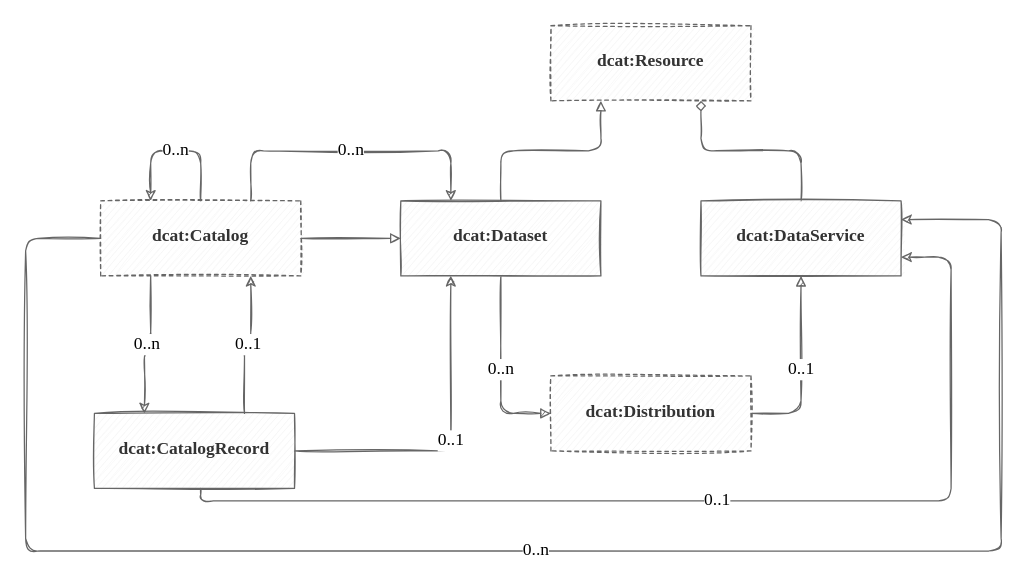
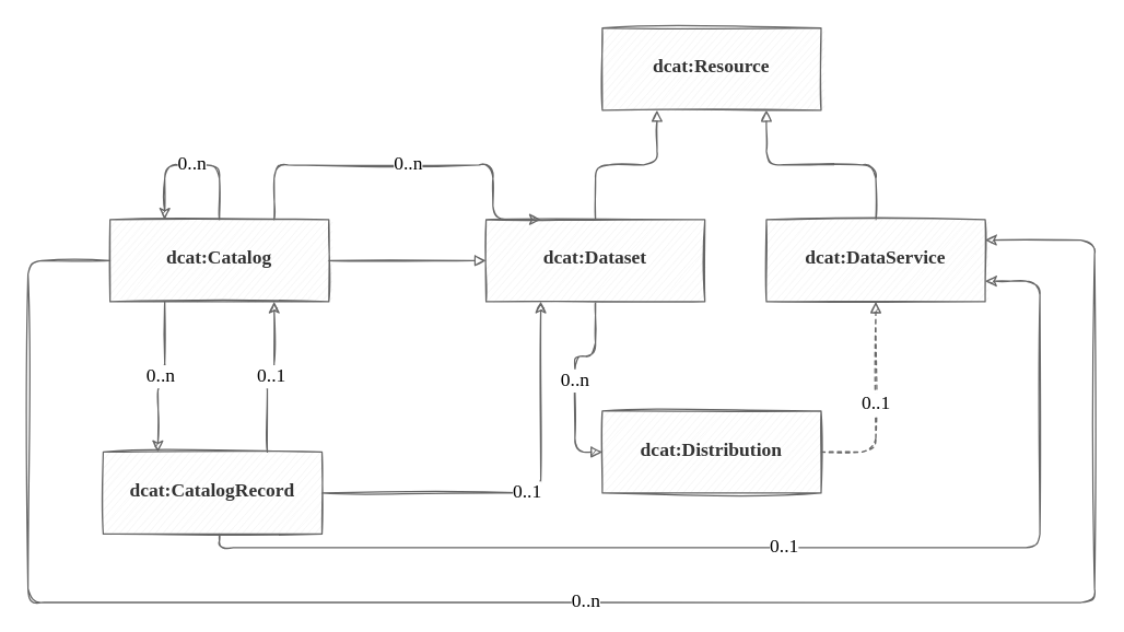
  <mxCell id="0" />
  <mxCell id="1" parent="0" />
- <mxCell id="2" value="&lt;p style=&quot;margin: 4px 0px 0px; text-align: center; font-size: 14px;&quot;&gt;&lt;br style=&quot;font-size: 14px;&quot;&gt;&lt;b style=&quot;font-size: 14px;&quot;&gt;dcat:Resource&lt;/b&gt;&lt;/p&gt;" style="verticalAlign=top;align=left;overflow=fill;fontSize=14;fontFamily=Garamond;html=1;fillColor=#f5f5f5;fontColor=#333333;strokeColor=#666666;sketch=1;dashed=1;" vertex="1" parent="1"><mxGeometry x="440" y="20" width="160" height="60" as="geometry" /></mxCell>
+ <mxCell id="2" value="&lt;p style=&quot;margin: 4px 0px 0px; text-align: center; font-size: 14px;&quot;&gt;&lt;br style=&quot;font-size: 14px;&quot;&gt;&lt;b style=&quot;font-size: 14px;&quot;&gt;dcat:Resource&lt;/b&gt;&lt;/p&gt;" style="verticalAlign=top;align=left;overflow=fill;fontSize=14;fontFamily=Garamond;html=1;fillColor=#f5f5f5;fontColor=#333333;strokeColor=#666666;sketch=1;" vertex="1" parent="1"><mxGeometry x="440" y="20" width="160" height="60" as="geometry" /></mxCell>
  <mxCell id="3" style="edgeStyle=orthogonalEdgeStyle;rounded=1;orthogonalLoop=1;jettySize=auto;html=1;entryX=0.25;entryY=1;entryDx=0;entryDy=0;endArrow=block;endFill=0;fillColor=#f5f5f5;strokeColor=#666666;sketch=1;fontFamily=Garamond;fontSize=14;" edge="1" parent="1" source="5" target="2"><mxGeometry relative="1" as="geometry" /></mxCell>
  <mxCell id="4" value="0..n" style="edgeStyle=orthogonalEdgeStyle;rounded=1;orthogonalLoop=1;jettySize=auto;html=1;entryX=0;entryY=0.5;entryDx=0;entryDy=0;endArrow=block;endFill=1;fillColor=#f5f5f5;strokeColor=#666666;sketch=1;fontFamily=Garamond;fontSize=14;" edge="1" parent="1" source="5" target="9"><mxGeometry relative="1" as="geometry" /></mxCell>
- <mxCell id="5" value="&lt;p style=&quot;margin: 4px 0px 0px; text-align: center; font-size: 14px;&quot;&gt;&lt;br style=&quot;font-size: 14px;&quot;&gt;&lt;b style=&quot;font-size: 14px;&quot;&gt;dcat:Dataset&lt;/b&gt;&lt;/p&gt;" style="verticalAlign=top;align=left;overflow=fill;fontSize=14;fontFamily=Garamond;html=1;fillColor=#f5f5f5;fontColor=#333333;strokeColor=#666666;sketch=1;" vertex="1" parent="1"><mxGeometry x="320" y="160" width="160" height="60" as="geometry" /></mxCell>
- <mxCell id="6" style="edgeStyle=orthogonalEdgeStyle;rounded=1;orthogonalLoop=1;jettySize=auto;html=1;entryX=0.75;entryY=1;entryDx=0;entryDy=0;endArrow=diamond;endFill=0;fillColor=#f5f5f5;strokeColor=#666666;sketch=1;fontFamily=Garamond;fontSize=14;" edge="1" parent="1" source="7" target="2"><mxGeometry relative="1" as="geometry" /></mxCell>
+ <mxCell id="5" value="&lt;p style=&quot;margin: 4px 0px 0px; text-align: center; font-size: 14px;&quot;&gt;&lt;br style=&quot;font-size: 14px;&quot;&gt;&lt;b style=&quot;font-size: 14px;&quot;&gt;dcat:Dataset&lt;/b&gt;&lt;/p&gt;" style="verticalAlign=top;align=left;overflow=fill;fontSize=14;fontFamily=Garamond;html=1;fillColor=#f5f5f5;fontColor=#333333;strokeColor=#666666;sketch=1;" vertex="1" parent="1"><mxGeometry x="355" y="160" width="160" height="60" as="geometry" /></mxCell>
+ <mxCell id="6" style="edgeStyle=orthogonalEdgeStyle;rounded=1;orthogonalLoop=1;jettySize=auto;html=1;entryX=0.75;entryY=1;entryDx=0;entryDy=0;endArrow=block;endFill=0;fillColor=#f5f5f5;strokeColor=#666666;sketch=1;fontFamily=Garamond;fontSize=14;" edge="1" parent="1" source="7" target="2"><mxGeometry relative="1" as="geometry" /></mxCell>
  <mxCell id="7" value="&lt;p style=&quot;margin: 4px 0px 0px; text-align: center; font-size: 14px;&quot;&gt;&lt;br style=&quot;font-size: 14px;&quot;&gt;&lt;b style=&quot;font-size: 14px;&quot;&gt;dcat:DataService&lt;/b&gt;&lt;/p&gt;" style="verticalAlign=top;align=left;overflow=fill;fontSize=14;fontFamily=Garamond;html=1;fillColor=#f5f5f5;fontColor=#333333;strokeColor=#666666;sketch=1;" vertex="1" parent="1"><mxGeometry x="560" y="160" width="160" height="60" as="geometry" /></mxCell>
- <mxCell id="8" value="0..1" style="edgeStyle=orthogonalEdgeStyle;rounded=1;orthogonalLoop=1;jettySize=auto;html=1;entryX=0.5;entryY=1;entryDx=0;entryDy=0;endArrow=block;endFill=1;fillColor=#f5f5f5;strokeColor=#666666;sketch=1;fontFamily=Garamond;fontSize=14;" edge="1" parent="1" source="9" target="7"><mxGeometry relative="1" as="geometry"><Array as="points"><mxPoint x="640" y="330" /></Array></mxGeometry></mxCell>
- <mxCell id="9" value="&lt;p style=&quot;margin: 4px 0px 0px; text-align: center; font-size: 14px;&quot;&gt;&lt;br style=&quot;font-size: 14px;&quot;&gt;&lt;b style=&quot;font-size: 14px;&quot;&gt;dcat:Distribution&lt;/b&gt;&lt;/p&gt;" style="verticalAlign=top;align=left;overflow=fill;fontSize=14;fontFamily=Garamond;html=1;fillColor=#f5f5f5;fontColor=#333333;strokeColor=#666666;sketch=1;dashed=1;" vertex="1" parent="1"><mxGeometry x="440" y="300" width="160" height="60" as="geometry" /></mxCell>
+ <mxCell id="8" value="0..1" style="edgeStyle=orthogonalEdgeStyle;rounded=1;orthogonalLoop=1;jettySize=auto;html=1;entryX=0.5;entryY=1;entryDx=0;entryDy=0;endArrow=block;endFill=1;fillColor=#f5f5f5;strokeColor=#666666;sketch=1;fontFamily=Garamond;fontSize=14;dashed=1;" edge="1" parent="1" source="9" target="7"><mxGeometry relative="1" as="geometry"><Array as="points"><mxPoint x="640" y="330" /></Array></mxGeometry></mxCell>
+ <mxCell id="9" value="&lt;p style=&quot;margin: 4px 0px 0px; text-align: center; font-size: 14px;&quot;&gt;&lt;br style=&quot;font-size: 14px;&quot;&gt;&lt;b style=&quot;font-size: 14px;&quot;&gt;dcat:Distribution&lt;/b&gt;&lt;/p&gt;" style="verticalAlign=top;align=left;overflow=fill;fontSize=14;fontFamily=Garamond;html=1;fillColor=#f5f5f5;fontColor=#333333;strokeColor=#666666;sketch=1;" vertex="1" parent="1"><mxGeometry x="440" y="300" width="160" height="60" as="geometry" /></mxCell>
  <mxCell id="10" style="edgeStyle=orthogonalEdgeStyle;rounded=1;orthogonalLoop=1;jettySize=auto;html=1;endArrow=block;endFill=0;fillColor=#f5f5f5;strokeColor=#666666;sketch=1;fontFamily=Garamond;fontSize=14;" edge="1" parent="1" source="14" target="5"><mxGeometry relative="1" as="geometry" /></mxCell>
  <mxCell id="11" value="0..n" style="edgeStyle=orthogonalEdgeStyle;rounded=1;orthogonalLoop=1;jettySize=auto;html=1;endArrow=classic;endFill=1;fillColor=#f5f5f5;strokeColor=#666666;entryX=0.25;entryY=0;entryDx=0;entryDy=0;exitX=0.25;exitY=1;exitDx=0;exitDy=0;sketch=1;fontFamily=Garamond;fontSize=14;" edge="1" parent="1" source="14" target="18"><mxGeometry relative="1" as="geometry" /></mxCell>
  <mxCell id="12" value="0..n" style="edgeStyle=orthogonalEdgeStyle;rounded=1;orthogonalLoop=1;jettySize=auto;html=1;endArrow=classic;endFill=1;fillColor=#f5f5f5;strokeColor=#666666;entryX=1;entryY=0.25;entryDx=0;entryDy=0;sketch=1;fontFamily=Garamond;fontSize=14;" edge="1" parent="1" source="14" target="7"><mxGeometry relative="1" as="geometry"><Array as="points"><mxPoint x="20" y="190" /><mxPoint x="20" y="440" /><mxPoint x="800" y="440" /><mxPoint x="800" y="175" /></Array></mxGeometry></mxCell>
  <mxCell id="13" value="0..n" style="edgeStyle=orthogonalEdgeStyle;rounded=1;orthogonalLoop=1;jettySize=auto;html=1;endArrow=classic;endFill=1;entryX=0.25;entryY=0;entryDx=0;entryDy=0;exitX=0.75;exitY=0;exitDx=0;exitDy=0;fillColor=#f5f5f5;strokeColor=#666666;sketch=1;fontFamily=Garamond;fontSize=14;" edge="1" parent="1" source="14" target="5"><mxGeometry relative="1" as="geometry"><Array as="points"><mxPoint x="200" y="120" /><mxPoint x="360" y="120" /></Array></mxGeometry></mxCell>
- <mxCell id="14" value="&lt;p style=&quot;margin: 4px 0px 0px; text-align: center; font-size: 14px;&quot;&gt;&lt;br style=&quot;font-size: 14px;&quot;&gt;&lt;b style=&quot;font-size: 14px;&quot;&gt;dcat:Catalog&lt;/b&gt;&lt;/p&gt;" style="verticalAlign=top;align=left;overflow=fill;fontSize=14;fontFamily=Garamond;html=1;fillColor=#f5f5f5;fontColor=#333333;strokeColor=#666666;sketch=1;dashed=1;" vertex="1" parent="1"><mxGeometry x="80" y="160" width="160" height="60" as="geometry" /></mxCell>
+ <mxCell id="14" value="&lt;p style=&quot;margin: 4px 0px 0px; text-align: center; font-size: 14px;&quot;&gt;&lt;br style=&quot;font-size: 14px;&quot;&gt;&lt;b style=&quot;font-size: 14px;&quot;&gt;dcat:Catalog&lt;/b&gt;&lt;/p&gt;" style="verticalAlign=top;align=left;overflow=fill;fontSize=14;fontFamily=Garamond;html=1;fillColor=#f5f5f5;fontColor=#333333;strokeColor=#666666;sketch=1;" vertex="1" parent="1"><mxGeometry x="80" y="160" width="160" height="60" as="geometry" /></mxCell>
  <mxCell id="15" value="0..1" style="edgeStyle=orthogonalEdgeStyle;rounded=1;orthogonalLoop=1;jettySize=auto;html=1;entryX=0.25;entryY=1;entryDx=0;entryDy=0;endArrow=classic;endFill=1;fillColor=#f5f5f5;strokeColor=#666666;sketch=1;fontFamily=Garamond;fontSize=14;" edge="1" parent="1" source="18" target="5"><mxGeometry relative="1" as="geometry" /></mxCell>
  <mxCell id="16" value="0..1" style="edgeStyle=orthogonalEdgeStyle;rounded=1;orthogonalLoop=1;jettySize=auto;html=1;endArrow=classic;endFill=1;exitX=0.75;exitY=0;exitDx=0;exitDy=0;entryX=0.75;entryY=1;entryDx=0;entryDy=0;fillColor=#f5f5f5;strokeColor=#666666;sketch=1;fontFamily=Garamond;fontSize=14;" edge="1" parent="1" source="18" target="14"><mxGeometry relative="1" as="geometry" /></mxCell>
  <mxCell id="17" value="0..1" style="edgeStyle=orthogonalEdgeStyle;rounded=1;orthogonalLoop=1;jettySize=auto;html=1;entryX=1;entryY=0.75;entryDx=0;entryDy=0;endArrow=classic;endFill=1;fillColor=#f5f5f5;strokeColor=#666666;sketch=1;fontFamily=Garamond;fontSize=14;" edge="1" parent="1" source="18" target="7"><mxGeometry relative="1" as="geometry"><Array as="points"><mxPoint x="160" y="400" /><mxPoint x="760" y="400" /><mxPoint x="760" y="205" /></Array></mxGeometry></mxCell>
  <mxCell id="18" value="&lt;p style=&quot;margin: 4px 0px 0px; text-align: center; font-size: 14px;&quot;&gt;&lt;br style=&quot;font-size: 14px;&quot;&gt;&lt;b style=&quot;font-size: 14px;&quot;&gt;dcat:CatalogRecord&lt;/b&gt;&lt;/p&gt;" style="verticalAlign=top;align=left;overflow=fill;fontSize=14;fontFamily=Garamond;html=1;fillColor=#f5f5f5;fontColor=#333333;strokeColor=#666666;sketch=1;" vertex="1" parent="1"><mxGeometry x="75" y="330" width="160" height="60" as="geometry" /></mxCell>
  <mxCell id="19" value="0..n" style="edgeStyle=orthogonalEdgeStyle;rounded=1;orthogonalLoop=1;jettySize=auto;html=1;entryX=0.25;entryY=0;entryDx=0;entryDy=0;endArrow=classic;endFill=1;fillColor=#f5f5f5;strokeColor=#666666;sketch=1;fontFamily=Garamond;fontSize=14;" edge="1" parent="1" source="14" target="14"><mxGeometry relative="1" as="geometry"><Array as="points"><mxPoint x="160" y="120" /><mxPoint y="120" x="120" /></Array></mxGeometry></mxCell>
